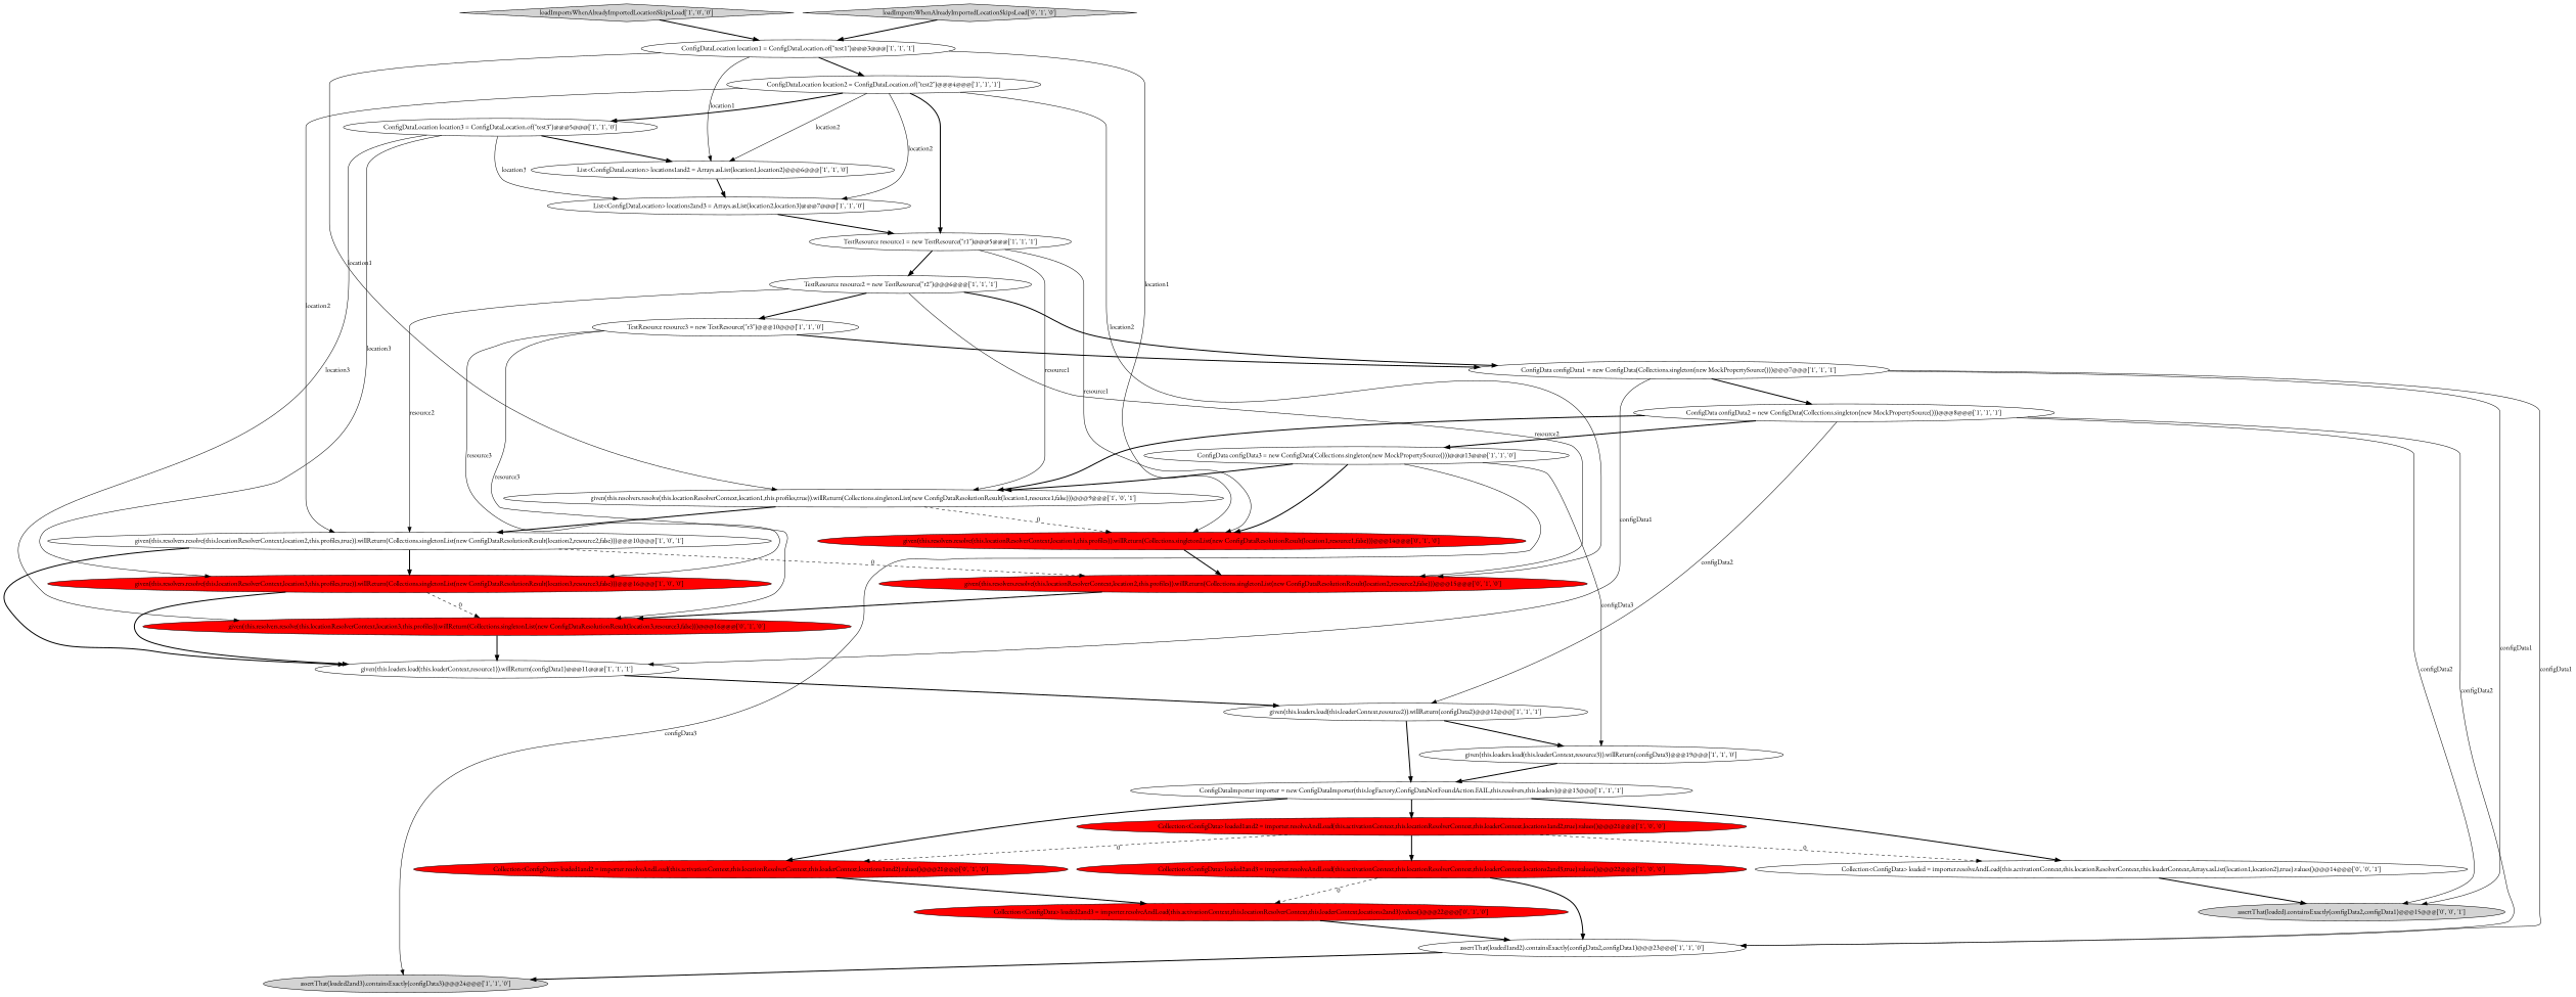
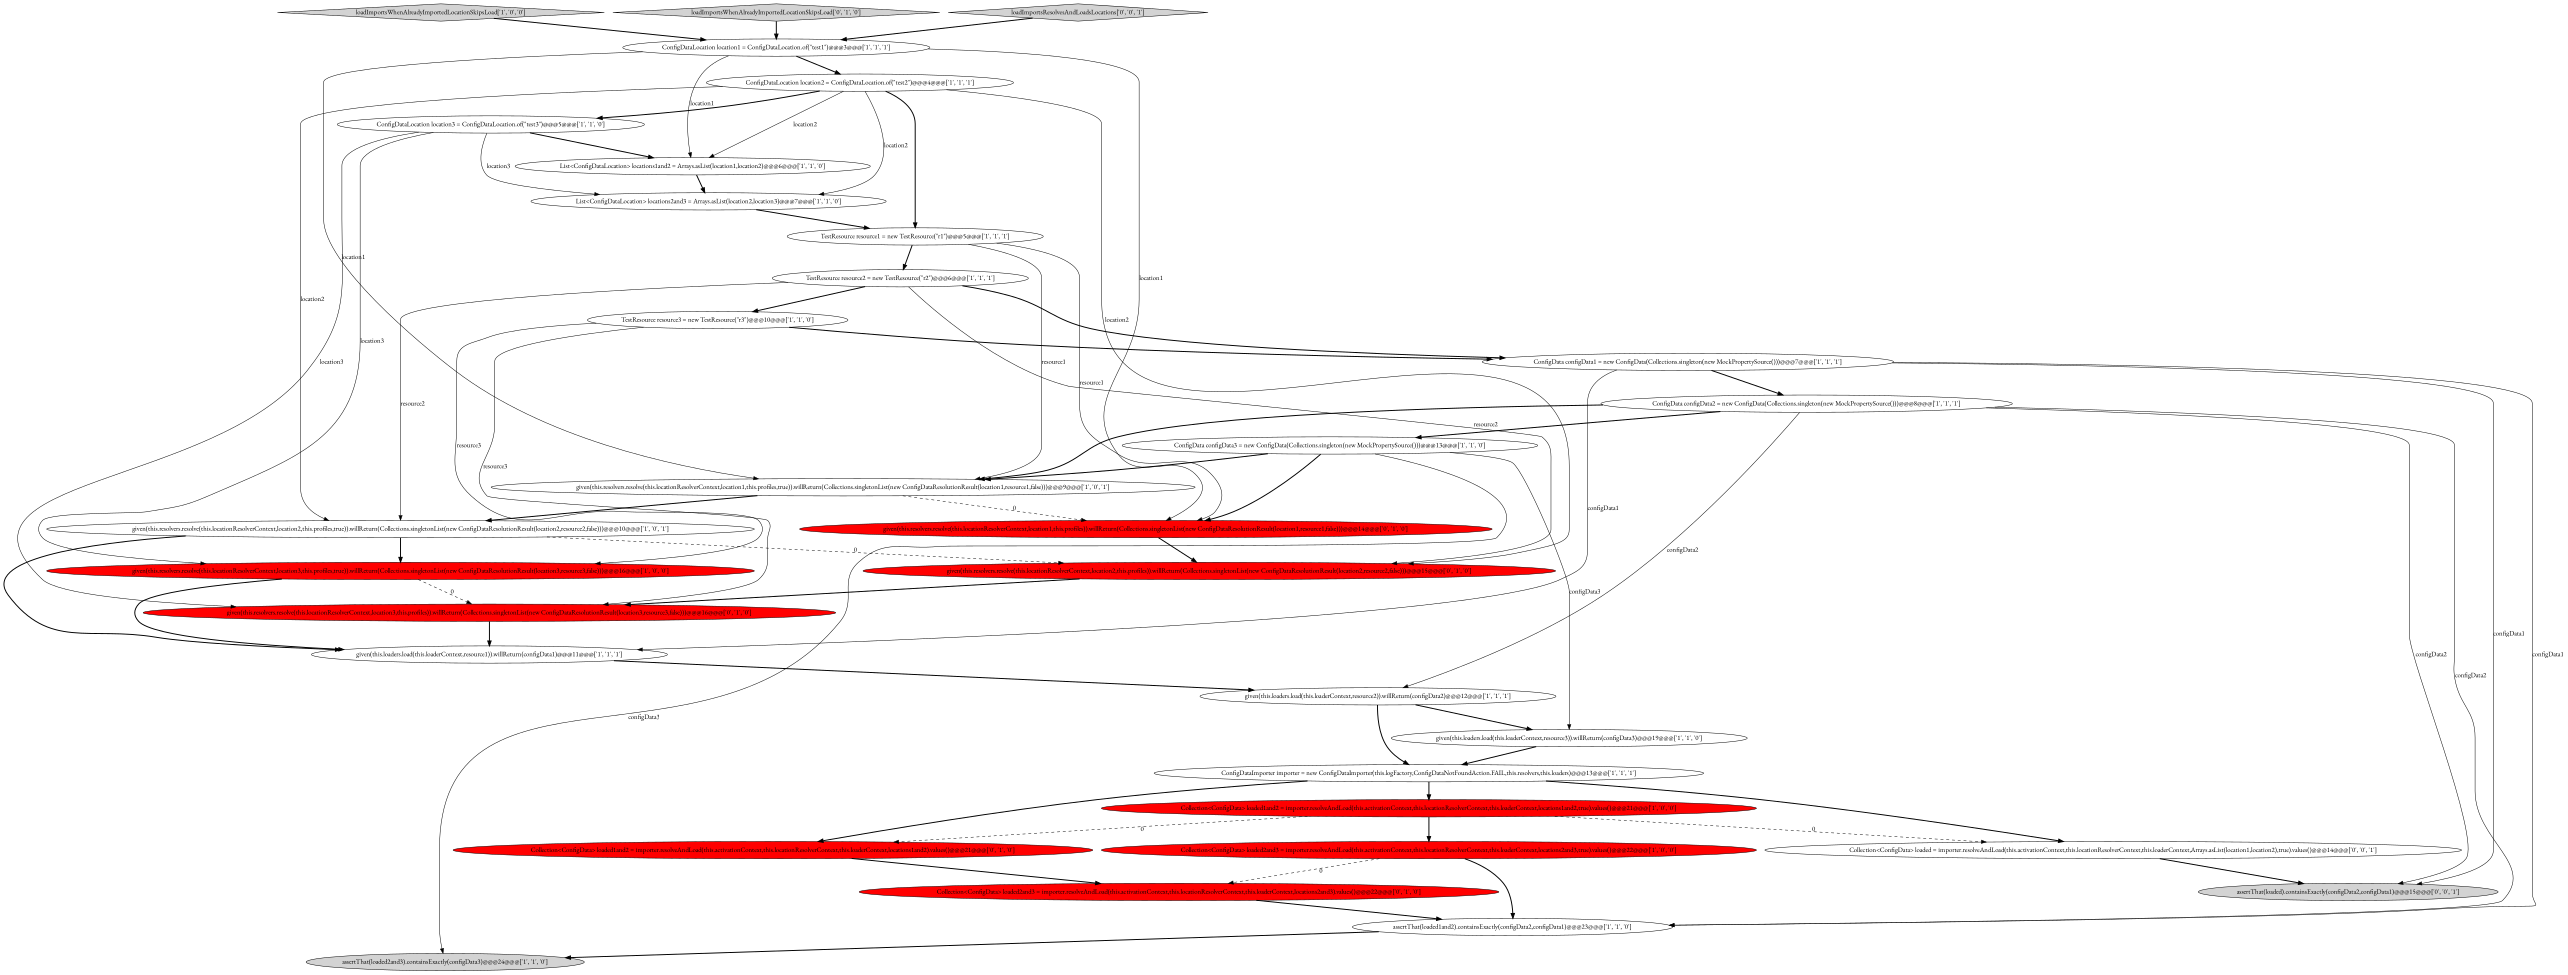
  digraph {
    fontname="EB Garamond"
    node [fillcolor=white shape=ellipse style=filled fontname="EB Garamond"]
    edge [style=bold fontname="EB Garamond"]
    n1 [fillcolor=red label="Collection<ConfigData> loaded2and3 = importer.resolveAndLoad(this.activationContext,this.locationResolverContext,this.loaderContext,locations2and3,true).values()@@@22@@@['1', '0', '0']"]
    n2 [fillcolor=red label="Collection<ConfigData> loaded2and3 = importer.resolveAndLoad(this.activationContext,this.locationResolverContext,this.loaderContext,locations2and3).values()@@@22@@@['0', '1', '0']"]
    n3 [label="assertThat(loaded1and2).containsExactly(configData2,configData1)@@@23@@@['1', '1', '0']"]
    n4 [label="TestResource resource3 = new TestResource(\"r3\")@@@10@@@['1', '1', '0']"]
    n5 [label="ConfigData configData1 = new ConfigData(Collections.singleton(new MockPropertySource()))@@@7@@@['1', '1', '1']"]
    n6 [fillcolor=red label="given(this.resolvers.resolve(this.locationResolverContext,location3,this.profiles,true)).willReturn(Collections.singletonList(new ConfigDataResolutionResult(location3,resource3,false)))@@@16@@@['1', '0', '0']"]
    n7 [fillcolor=red label="given(this.resolvers.resolve(this.locationResolverContext,location3,this.profiles)).willReturn(Collections.singletonList(new ConfigDataResolutionResult(location3,resource3,false)))@@@16@@@['0', '1', '0']"]
    n8 [label="given(this.loaders.load(this.loaderContext,resource2)).willReturn(configData2)@@@12@@@['1', '1', '1']"]
    n9 [label="ConfigDataImporter importer = new ConfigDataImporter(this.logFactory,ConfigDataNotFoundAction.FAIL,this.resolvers,this.loaders)@@@13@@@['1', '1', '1']"]
    n10 [label="given(this.loaders.load(this.loaderContext,resource3)).willReturn(configData3)@@@19@@@['1', '1', '0']"]
    n11 [fillcolor=lightgray label="assertThat(loaded).containsExactly(configData2,configData1)@@@15@@@['0', '0', '1']"]
    n12 [fillcolor=red label="Collection<ConfigData> loaded1and2 = importer.resolveAndLoad(this.activationContext,this.locationResolverContext,this.loaderContext,locations1and2,true).values()@@@21@@@['1', '0', '0']"]
    n13 [fillcolor=red label="Collection<ConfigData> loaded1and2 = importer.resolveAndLoad(this.activationContext,this.locationResolverContext,this.loaderContext,locations1and2).values()@@@21@@@['0', '1', '0']"]
    n14 [label="Collection<ConfigData> loaded = importer.resolveAndLoad(this.activationContext,this.locationResolverContext,this.loaderContext,Arrays.asList(location1,location2),true).values()@@@14@@@['0', '0', '1']"]
    n15 [fillcolor=lightgray label="loadImportsWhenAlreadyImportedLocationSkipsLoad['1', '0', '0']" shape=diamond]
    n16 [label="ConfigDataLocation location1 = ConfigDataLocation.of(\"test1\")@@@3@@@['1', '1', '1']"]
    n17 [fillcolor=lightgray label="loadImportsWhenAlreadyImportedLocationSkipsLoad['0', '1', '0']" shape=diamond]
    n18 [label="ConfigDataLocation location3 = ConfigDataLocation.of(\"test3\")@@@5@@@['1', '1', '0']"]
    n19 [label="List<ConfigDataLocation> locations1and2 = Arrays.asList(location1,location2)@@@6@@@['1', '1', '0']"]
    n20 [label="List<ConfigDataLocation> locations2and3 = Arrays.asList(location2,location3)@@@7@@@['1', '1', '0']"]
    n21 [label="given(this.resolvers.resolve(this.locationResolverContext,location1,this.profiles,true)).willReturn(Collections.singletonList(new ConfigDataResolutionResult(location1,resource1,false)))@@@9@@@['1', '0', '1']"]
    n22 [label="given(this.resolvers.resolve(this.locationResolverContext,location2,this.profiles,true)).willReturn(Collections.singletonList(new ConfigDataResolutionResult(location2,resource2,false)))@@@10@@@['1', '0', '1']"]
    n23 [fillcolor=red label="given(this.resolvers.resolve(this.locationResolverContext,location1,this.profiles)).willReturn(Collections.singletonList(new ConfigDataResolutionResult(location1,resource1,false)))@@@14@@@['0', '1', '0']"]
    n24 [label="given(this.loaders.load(this.loaderContext,resource1)).willReturn(configData1)@@@11@@@['1', '1', '1']"]
    n25 [label="ConfigData configData2 = new ConfigData(Collections.singleton(new MockPropertySource()))@@@8@@@['1', '1', '1']"]
    n26 [label="ConfigDataLocation location2 = ConfigDataLocation.of(\"test2\")@@@4@@@['1', '1', '1']"]
    n27 [label="TestResource resource1 = new TestResource(\"r1\")@@@5@@@['1', '1', '1']"]
    n28 [fillcolor=red label="given(this.resolvers.resolve(this.locationResolverContext,location2,this.profiles)).willReturn(Collections.singletonList(new ConfigDataResolutionResult(location2,resource2,false)))@@@15@@@['0', '1', '0']"]
    n29 [fillcolor=lightgray label="assertThat(loaded2and3).containsExactly(configData3)@@@24@@@['1', '1', '0']"]
    n30 [label="TestResource resource2 = new TestResource(\"r2\")@@@6@@@['1', '1', '1']"]
    n31 [label="ConfigData configData3 = new ConfigData(Collections.singleton(new MockPropertySource()))@@@13@@@['1', '1', '0']"]
+   n32 [fillcolor=lightgray label="loadImportsResolvesAndLoadsLocations['0', '0', '1']" shape=diamond]
    n1 -> n2 [label=0 style=dashed]
    n1 -> n3
    n2 -> n3
    n3 -> n29
    n4 -> n5
    n4 -> n6 [label=resource3 style=solid]
    n4 -> n7 [label=resource3 style=solid]
    n5 -> n3 [label=configData1 style=solid]
    n5 -> n11 [label=configData1 style=solid]
    n5 -> n24 [label=configData1 style=solid]
    n5 -> n25
    n6 -> n7 [label=0 style=dashed]
    n6 -> n24
    n7 -> n24
    n8 -> n9
    n8 -> n10
    n9 -> n12
    n9 -> n13
    n9 -> n14
    n10 -> n9
    n12 -> n1
    n12 -> n13 [label=0 style=dashed]
    n12 -> n14 [label=0 style=dashed]
    n13 -> n2
    n14 -> n11
    n15 -> n16
    n16 -> n19 [label=location1 style=solid]
    n16 -> n21 [label=location1 style=solid]
    n16 -> n23 [label=location1 style=solid]
    n16 -> n26
    n17 -> n16
    n18 -> n6 [label=location3 style=solid]
    n18 -> n7 [label=location3 style=solid]
    n18 -> n19
    n18 -> n20 [label=location3 style=solid]
    n19 -> n20
    n20 -> n27
    n21 -> n22
    n21 -> n23 [label=0 style=dashed]
    n22 -> n6
    n22 -> n24
    n22 -> n28 [label=0 style=dashed]
    n23 -> n28
    n24 -> n8
    n25 -> n3 [label=configData2 style=solid]
    n25 -> n8 [label=configData2 style=solid]
    n25 -> n11 [label=configData2 style=solid]
    n25 -> n21
    n25 -> n31
    n26 -> n18
    n26 -> n19 [label=location2 style=solid]
    n26 -> n20 [label=location2 style=solid]
    n26 -> n22 [label=location2 style=solid]
    n26 -> n27
    n26 -> n28 [label=location2 style=solid]
    n27 -> n21 [label=resource1 style=solid]
    n27 -> n23 [label=resource1 style=solid]
    n27 -> n30
    n28 -> n7
    n30 -> n4
    n30 -> n5
    n30 -> n22 [label=resource2 style=solid]
    n30 -> n28 [label=resource2 style=solid]
    n31 -> n10 [label=configData3 style=solid]
    n31 -> n21
    n31 -> n23
    n31 -> n29 [label=configData3 style=solid]
+   n32 -> n16
  }
